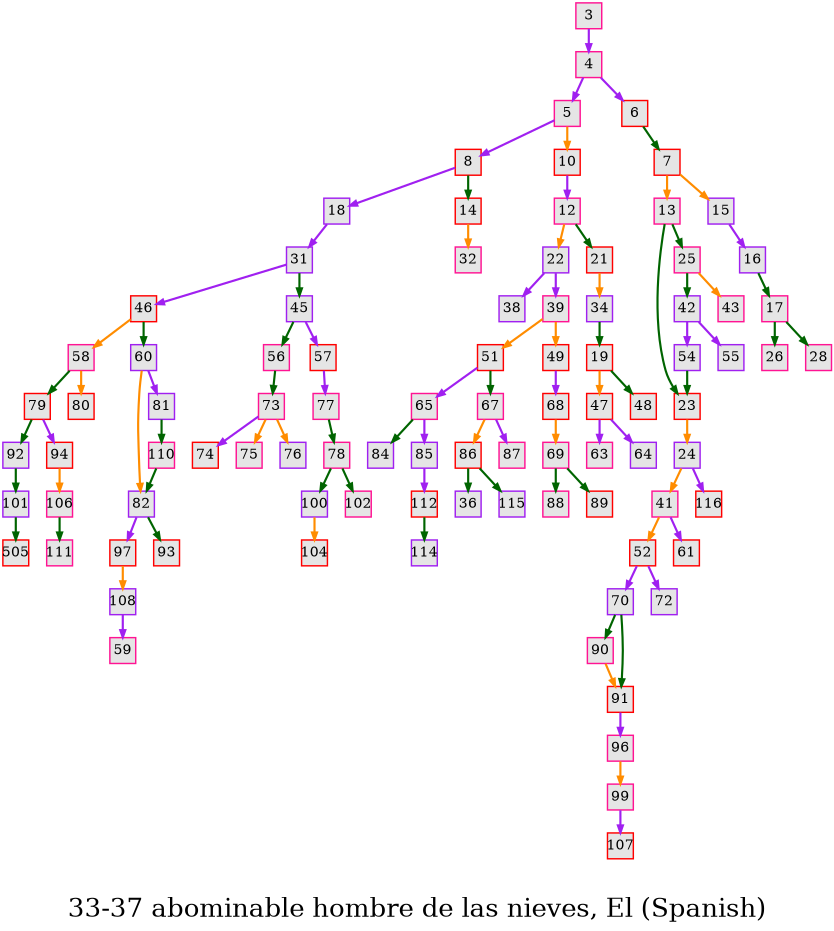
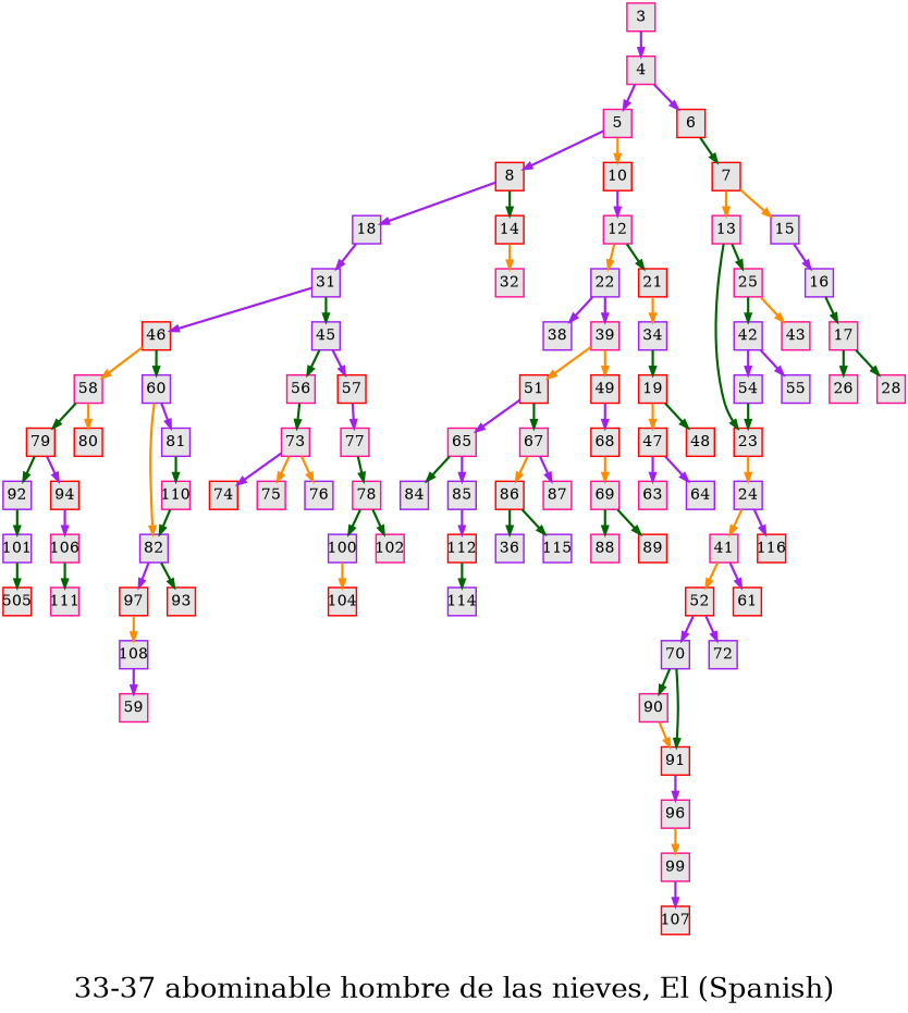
  digraph {
    fontsize=36
    label="33-37 abominable hombre de las nieves, El (Spanish)"
    nodesep=0.35
    ordering=out
    rankdir=TB
    ranksep=0.45
    node [color=deeppink fillcolor=grey90 fixedsize=true fontsize=20 labelfloat=true margin="0,0" penwidth=2 regular=true shape=rect style=filled]
    edge [color=darkgreen fontsize=12 labelfloat=true penwidth=3]
    3
    4
    5
    6 [color=red]
    8 [color=red]
    10 [color=red]
    7 [color=red]
    18 [color=purple]
    14 [color=red]
    12
    13
    15 [color=purple]
    31 [color=purple]
    32
    22 [color=purple]
    21 [color=red]
    23 [color=red]
    25
    16 [color=purple]
    24 [color=purple]
    42 [color=purple]
    43
    17
    46 [color=red]
    45 [color=purple]
    38 [color=purple]
    39
    34 [color=purple]
    51 [color=red]
    49 [color=red]
    19 [color=red]
    41
    116 [color=red]
    54 [color=purple]
    55 [color=purple]
    26
    28
    58
    60 [color=purple]
    56
    57 [color=red]
    47 [color=red]
    48 [color=red]
    63
    64 [color=purple]
    65
    67
    68 [color=red]
    52 [color=red]
    61 [color=red]
    70 [color=purple]
    72 [color=purple]
    79 [color=red]
    80 [color=red]
    82 [color=purple]
    81 [color=purple]
    73
    77
    84 [color=purple]
    85 [color=purple]
    86 [color=red]
    87
    69
    90
    91 [color=red]
    74 [color=red]
    75
    76 [color=purple]
    78
    92 [color=purple]
    94 [color=red]
    97 [color=red]
    93 [color=red]
    110
    88
    89 [color=red]
    112 [color=red]
    36 [color=purple]
    115 [color=purple]
    96
    100 [color=purple]
    102
    101 [color=purple]
    106
    108 [color=purple]
    114 [color=purple]
    99
    104 [color=red]
    n89 [color=red label=505]
    111
    59
    107 [color=red]
    3 -> 4 [color=purple]
    4 -> 5 [color=purple]
    4 -> 6 [color=purple]
    5 -> 8 [color=purple]
    5 -> 10 [color=darkorange]
    6 -> 7
    8 -> 18 [color=purple]
    8 -> 14
    10 -> 12 [color=purple]
    7 -> 13 [color=darkorange]
    7 -> 15 [color=darkorange]
    18 -> 31 [color=purple]
    14 -> 32 [color=darkorange]
    12 -> 22 [color=darkorange]
    12 -> 21
    13 -> 23
    13 -> 25
    15 -> 16 [color=purple]
    31 -> 46 [color=purple]
    31 -> 45
    22 -> 38 [color=purple]
    22 -> 39 [color=purple]
    21 -> 34 [color=darkorange]
    23 -> 24 [color=darkorange]
    25 -> 42
    25 -> 43 [color=darkorange]
    16 -> 17
    24 -> 41 [color=darkorange]
    24 -> 116 [color=purple]
    42 -> 54 [color=purple]
    42 -> 55 [color=purple]
    17 -> 26
    17 -> 28
    46 -> 58 [color=darkorange]
    46 -> 60
    45 -> 56
    45 -> 57 [color=purple]
    39 -> 51 [color=darkorange]
    39 -> 49 [color=darkorange]
    34 -> 19
    51 -> 65 [color=purple]
    51 -> 67
    49 -> 68 [color=purple]
    19 -> 47 [color=darkorange]
    19 -> 48
    41 -> 52 [color=darkorange]
    41 -> 61 [color=purple]
    54 -> 23
    58 -> 79
    58 -> 80 [color=darkorange]
    60 -> 82 [color=darkorange]
    60 -> 81 [color=purple]
    56 -> 73
    57 -> 77 [color=purple]
    47 -> 63 [color=purple]
    47 -> 64 [color=purple]
    65 -> 84
    65 -> 85 [color=purple]
    67 -> 86 [color=darkorange]
    67 -> 87 [color=purple]
    68 -> 69 [color=darkorange]
    52 -> 70 [color=purple]
    52 -> 72 [color=purple]
    70 -> 90
    70 -> 91
    79 -> 92
    79 -> 94 [color=purple]
    82 -> 97 [color=purple]
    82 -> 93
    81 -> 110
    73 -> 74 [color=purple]
    73 -> 75 [color=darkorange]
    73 -> 76 [color=darkorange]
    77 -> 78
    85 -> 112 [color=purple]
    86 -> 36
    86 -> 115
    69 -> 88
    69 -> 89
    90 -> 91 [color=darkorange]
    91 -> 96 [color=purple]
    78 -> 100
    78 -> 102
    92 -> 101
-   94 -> 106 [color=darkorange]
+   94 -> 106 [color=purple]
    97 -> 108 [color=darkorange]
    110 -> 82
    112 -> 114
    96 -> 99 [color=darkorange]
    100 -> 104 [color=darkorange]
    101 -> n89
    106 -> 111
    108 -> 59 [color=purple]
    99 -> 107 [color=purple]
  }
